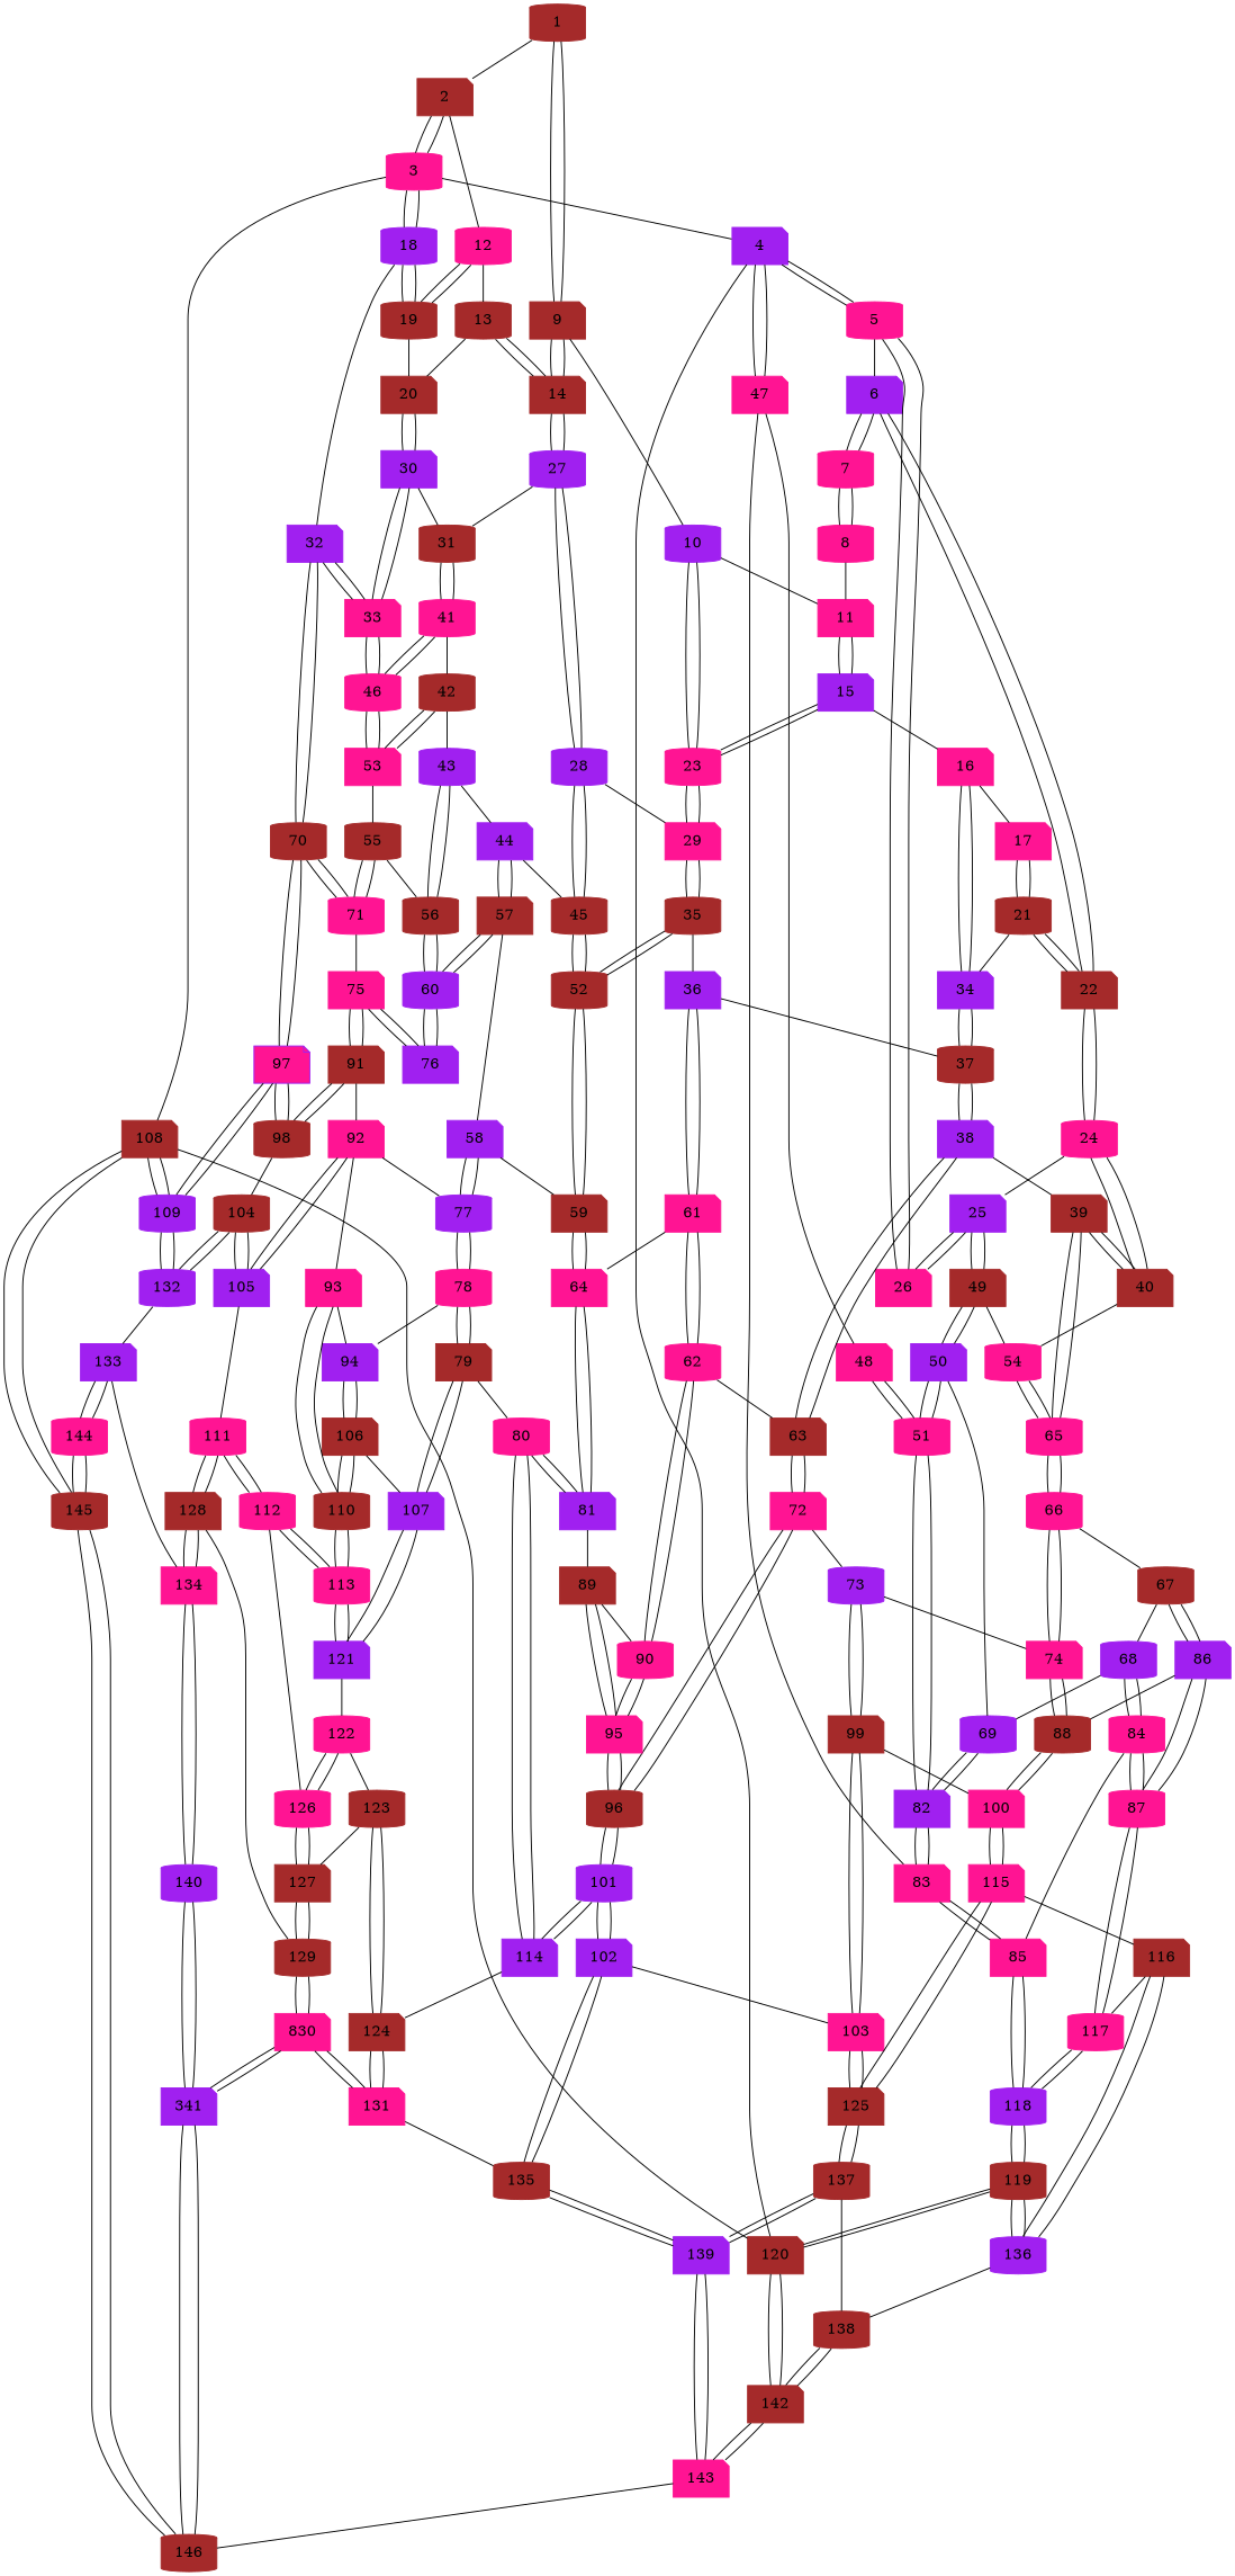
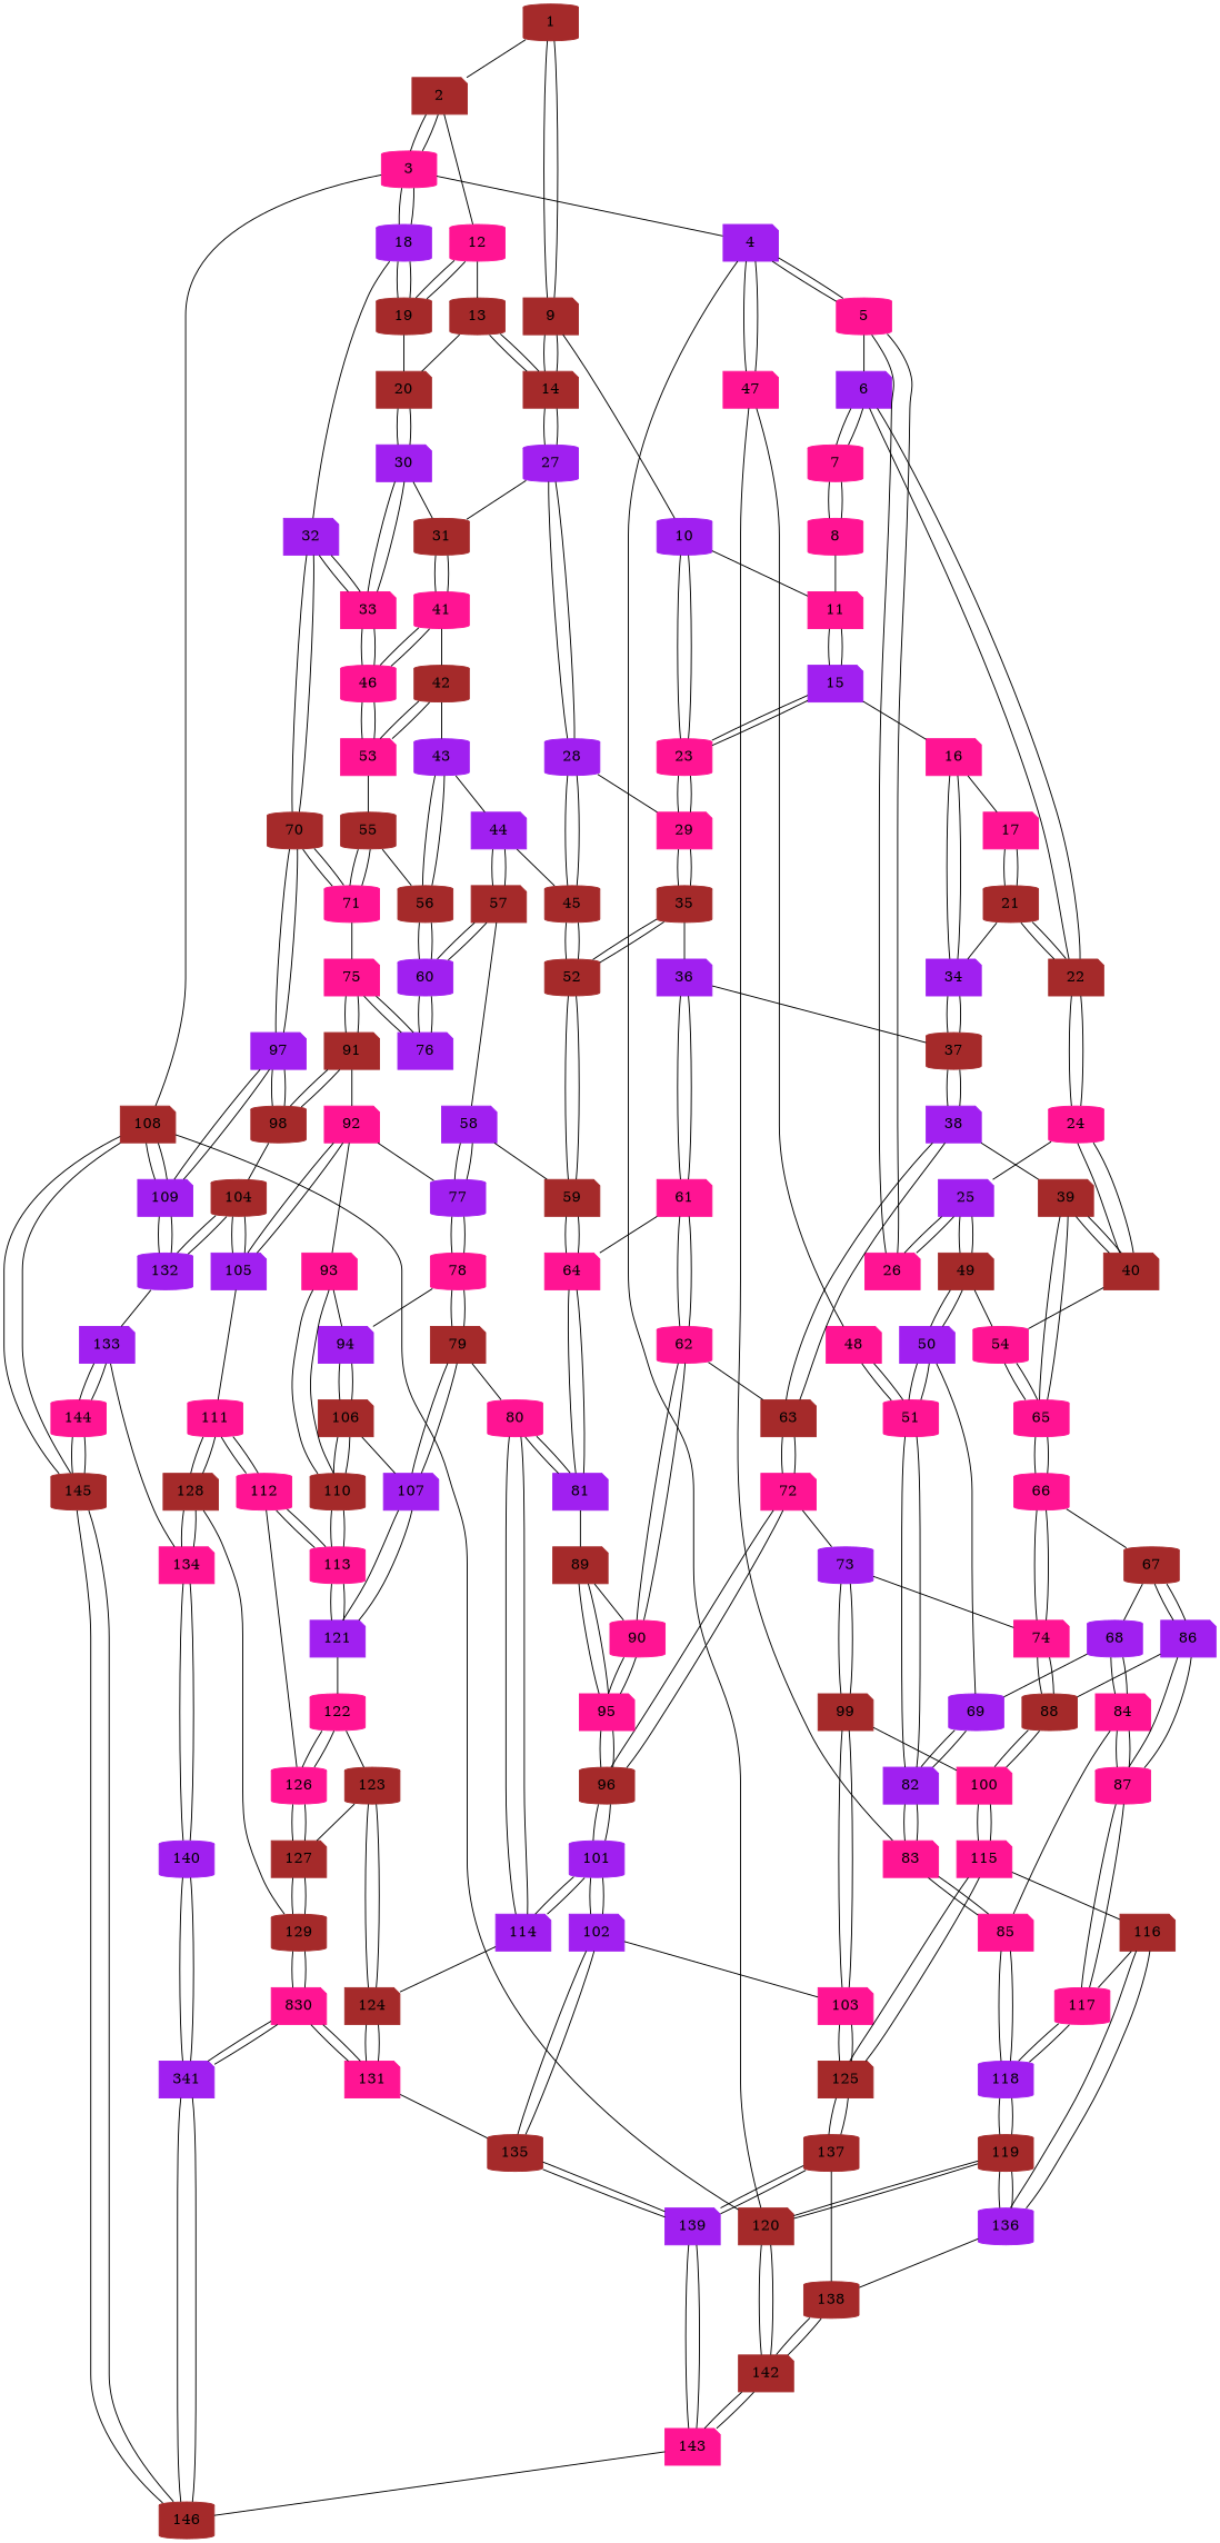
  graph {
    node [color=deeppink shape=note style=filled]
    1 [color=brown shape=cylinder]
    2 [color=brown]
    9 [color=brown]
    3 [shape=cylinder]
    12 [shape=cylinder]
    10 [color=purple shape=cylinder]
    14 [color=brown]
    4 [color=purple]
    18 [color=purple shape=cylinder]
    108 [color=brown]
    13 [color=brown shape=cylinder]
    19 [color=brown shape=cylinder]
    5 [shape=cylinder]
    47
    120 [color=brown]
    32 [color=purple]
-   109 [color=purple shape=cylinder]
+   109 [color=purple]
    145 [color=brown shape=cylinder]
    6 [color=purple]
    26
    48
    83
    142 [color=brown]
    7 [shape=cylinder]
    22 [color=brown]
    8 [shape=cylinder]
    24 [shape=cylinder]
    11
    21 [color=brown shape=cylinder]
    17
    15 [color=purple]
    23 [shape=cylinder]
    27 [color=purple shape=cylinder]
    29
    16
    20 [color=brown]
    30 [color=purple]
    28 [color=purple shape=cylinder]
    31 [color=brown shape=cylinder]
    34 [color=purple]
    37 [color=brown shape=cylinder]
    33
    70 [color=brown shape=cylinder]
    25 [color=purple]
    40 [color=brown]
    35 [color=brown shape=cylinder]
    49 [color=brown]
    54 [shape=cylinder]
    50 [color=purple]
    45 [color=brown shape=cylinder]
    41 [shape=cylinder]
    52 [color=brown shape=cylinder]
    36 [color=purple]
    46 [shape=cylinder]
    42 [color=brown shape=cylinder]
    71 [shape=cylinder]
-   97 [color=purple fillcolor=deeppink]
+   97 [color=purple]
    53
    38 [color=purple]
    61
    59 [color=brown]
    64
    62 [shape=cylinder]
    39 [color=brown]
    63 [color=brown]
    65 [shape=cylinder]
    72
    66 [shape=cylinder]
    43 [color=purple shape=cylinder]
    44 [color=purple]
    56 [color=brown shape=cylinder]
    55 [color=brown shape=cylinder]
    57 [color=brown]
    60 [color=purple shape=cylinder]
    58 [color=purple]
    51 [shape=cylinder]
    85
    82 [color=purple]
    69 [color=purple shape=cylinder]
    75
    76 [color=purple]
    77 [color=purple shape=cylinder]
    78 [shape=cylinder]
    81 [color=purple]
    90 [shape=cylinder]
    95
    73 [color=purple shape=cylinder]
    96 [color=brown shape=cylinder]
    89 [color=brown]
    67 [color=brown shape=cylinder]
    74
    68 [color=purple shape=cylinder]
    86 [color=purple]
    88 [color=brown shape=cylinder]
-   84 [shape=cylinder]
+   84
    87 [shape=cylinder]
    98 [color=brown shape=cylinder]
    91 [color=brown]
    99 [color=brown]
    101 [color=purple shape=cylinder]
    100
    103
    92
    79 [color=brown]
    94 [color=purple]
    80 [shape=cylinder]
    107 [color=purple]
    106 [color=brown]
    114 [color=purple]
    121 [color=purple]
    124 [color=brown]
    118 [color=purple shape=cylinder]
    117 [shape=cylinder]
    119 [color=brown shape=cylinder]
    115
    93
    105 [color=purple]
    104 [color=brown shape=cylinder]
    110 [color=brown shape=cylinder]
    111 [shape=cylinder]
    113 [shape=cylinder]
    102 [color=purple]
    132 [color=purple shape=cylinder]
    125 [color=brown]
    116 [color=brown]
    135 [color=brown shape=cylinder]
    139 [color=purple]
    137 [color=brown shape=cylinder]
    133 [color=purple]
    112 [shape=cylinder]
    128 [color=brown]
    122 [shape=cylinder]
    146 [color=brown shape=cylinder]
    126 [shape=cylinder]
    129 [color=brown shape=cylinder]
    134
    127 [color=brown]
    131
    136 [color=purple shape=cylinder]
    138 [color=brown shape=cylinder]
    143
    123 [color=brown shape=cylinder]
    n143 [label=830]
    140 [color=purple shape=cylinder]
    n145 [color=purple label=341]
    144 [shape=cylinder]
    1 -- 2
    1 -- 9
    1 -- 9
    2 -- 3
    2 -- 3
    2 -- 12
    9 -- 10
    9 -- 14
    9 -- 14
    3 -- 4
    3 -- 18
    3 -- 18
    3 -- 108
    12 -- 13
    12 -- 19
    12 -- 19
    10 -- 11
    10 -- 23
    10 -- 23
    14 -- 27
    14 -- 27
    4 -- 5
    4 -- 5
    4 -- 47
    4 -- 47
    4 -- 120
    18 -- 19
    18 -- 19
    18 -- 32
    108 -- 120
    108 -- 109
    108 -- 109
    108 -- 145
    108 -- 145
    13 -- 14
    13 -- 14
    13 -- 20
    19 -- 20
    5 -- 6
    5 -- 26
    5 -- 26
    47 -- 48
    47 -- 83
    120 -- 142
    120 -- 142
    32 -- 33
    32 -- 33
    32 -- 70
    32 -- 70
    109 -- 132
    109 -- 132
    145 -- 146
    145 -- 146
    6 -- 7
    6 -- 7
    6 -- 22
    6 -- 22
    48 -- 51
    48 -- 51
    83 -- 85
    83 -- 85
    142 -- 143
    142 -- 143
    7 -- 8
    7 -- 8
    22 -- 24
    22 -- 24
    8 -- 11
    24 -- 25
    24 -- 40
    24 -- 40
    11 -- 15
    11 -- 15
    21 -- 22
    21 -- 22
    21 -- 34
    17 -- 21
    17 -- 21
    15 -- 23
    15 -- 23
    15 -- 16
    23 -- 29
    23 -- 29
    27 -- 28
    27 -- 28
    27 -- 31
    29 -- 35
    29 -- 35
    16 -- 17
    16 -- 34
    16 -- 34
    20 -- 30
    20 -- 30
    30 -- 31
    30 -- 33
    30 -- 33
    28 -- 29
    28 -- 45
    28 -- 45
    31 -- 41
    31 -- 41
    34 -- 37
    34 -- 37
    37 -- 38
    37 -- 38
    33 -- 46
    33 -- 46
    70 -- 71
    70 -- 71
    70 -- 97
    70 -- 97
    25 -- 26
    25 -- 26
    25 -- 49
    25 -- 49
    40 -- 54
    35 -- 52
    35 -- 52
    35 -- 36
    49 -- 54
    49 -- 50
    49 -- 50
    54 -- 65
    54 -- 65
    50 -- 51
    50 -- 51
    50 -- 69
    45 -- 52
    45 -- 52
    41 -- 46
    41 -- 46
    41 -- 42
    52 -- 59
    52 -- 59
    36 -- 37
    36 -- 61
    36 -- 61
    46 -- 53
    46 -- 53
    42 -- 53
    42 -- 53
    42 -- 43
    71 -- 75
    97 -- 109
    97 -- 109
    97 -- 98
    97 -- 98
    53 -- 55
    38 -- 39
    38 -- 63
    38 -- 63
    61 -- 64
    61 -- 62
    61 -- 62
    59 -- 64
    59 -- 64
    64 -- 81
    64 -- 81
    62 -- 63
    62 -- 90
    62 -- 90
    39 -- 40
    39 -- 40
    39 -- 65
    39 -- 65
    63 -- 72
    63 -- 72
    65 -- 66
    65 -- 66
    72 -- 73
    72 -- 96
    72 -- 96
    66 -- 67
    66 -- 74
    66 -- 74
    43 -- 44
    43 -- 56
    43 -- 56
    44 -- 45
    44 -- 57
    44 -- 57
    56 -- 60
    56 -- 60
    55 -- 71
    55 -- 71
    55 -- 56
    57 -- 60
    57 -- 60
    57 -- 58
    60 -- 76
    60 -- 76
    58 -- 59
    58 -- 77
    58 -- 77
    51 -- 82
    51 -- 82
    85 -- 118
    85 -- 118
    82 -- 83
    82 -- 83
    69 -- 82
    69 -- 82
    75 -- 76
    75 -- 76
    75 -- 91
    75 -- 91
    77 -- 78
    77 -- 78
    78 -- 79
    78 -- 79
    78 -- 94
    81 -- 89
    90 -- 95
    90 -- 95
    95 -- 96
    95 -- 96
    73 -- 74
    73 -- 99
    73 -- 99
    96 -- 101
    96 -- 101
    89 -- 90
    89 -- 95
    89 -- 95
    67 -- 68
    67 -- 86
    67 -- 86
    74 -- 88
    74 -- 88
    68 -- 69
    68 -- 84
    68 -- 84
    86 -- 88
    86 -- 87
    86 -- 87
    88 -- 100
    88 -- 100
    84 -- 85
    84 -- 87
    84 -- 87
    87 -- 117
    87 -- 117
    98 -- 104
    91 -- 98
    91 -- 98
    91 -- 92
    99 -- 100
    99 -- 103
    99 -- 103
    101 -- 114
    101 -- 114
    101 -- 102
    101 -- 102
    100 -- 115
    100 -- 115
    103 -- 125
    103 -- 125
    92 -- 77
    92 -- 93
    92 -- 105
    92 -- 105
    79 -- 80
    79 -- 107
    79 -- 107
    94 -- 106
    94 -- 106
    80 -- 81
    80 -- 81
    80 -- 114
    80 -- 114
    107 -- 121
    107 -- 121
    106 -- 107
    106 -- 110
    106 -- 110
    114 -- 124
    121 -- 122
    124 -- 131
    124 -- 131
    118 -- 119
    118 -- 119
    117 -- 118
    117 -- 118
    119 -- 120
    119 -- 120
    119 -- 136
    119 -- 136
    115 -- 125
    115 -- 125
    115 -- 116
    93 -- 94
    93 -- 110
    93 -- 110
    105 -- 111
    104 -- 105
    104 -- 105
    104 -- 132
    104 -- 132
    110 -- 113
    110 -- 113
    111 -- 112
    111 -- 112
    111 -- 128
    111 -- 128
    113 -- 121
    113 -- 121
    102 -- 103
    102 -- 135
    102 -- 135
    132 -- 133
    125 -- 137
    125 -- 137
    116 -- 117
    116 -- 136
    116 -- 136
    135 -- 139
    135 -- 139
    139 -- 143
    139 -- 143
    137 -- 139
    137 -- 139
    137 -- 138
    133 -- 134
    133 -- 144
    133 -- 144
    112 -- 113
    112 -- 113
    112 -- 126
    128 -- 129
    128 -- 134
    128 -- 134
    122 -- 126
    122 -- 126
    122 -- 123
    126 -- 127
    126 -- 127
    129 -- n143
    129 -- n143
    134 -- 140
    134 -- 140
    127 -- 129
    127 -- 129
    131 -- 135
    136 -- 138
    138 -- 142
    138 -- 142
    143 -- 146
    123 -- 124
    123 -- 124
    123 -- 127
    n143 -- 131
    n143 -- 131
    n143 -- n145
    n143 -- n145
    140 -- n145
    140 -- n145
    n145 -- 146
    n145 -- 146
    144 -- 145
    144 -- 145
  }
